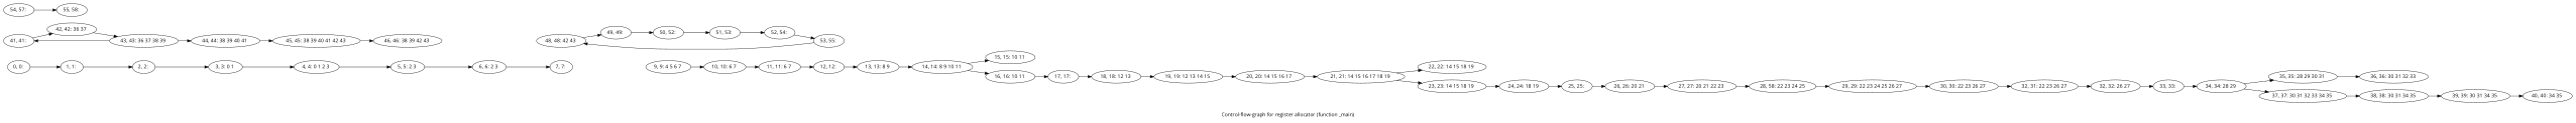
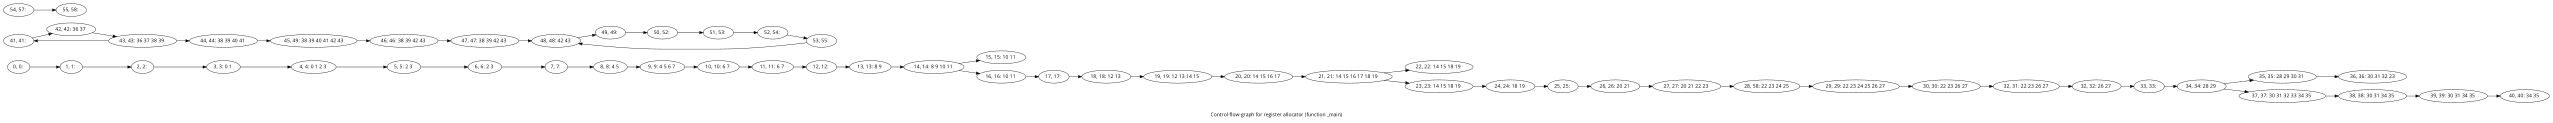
  digraph {
    fontname="Open Sans"
    label="Control-flow-graph for register allocator (function _main)"
    rankdir=LR
    node [fontname="Open Sans"]
    edge [fontname="Open Sans"]
    n1 [label="0, 0: "]
    n2 [label="1, 1: "]
    n3 [label="2, 2: "]
    n4 [label="3, 3: 0 1 "]
    n5 [label="4, 4: 0 1 2 3 "]
    n6 [label="5, 5: 2 3 "]
    n7 [label="6, 6: 2 3 "]
    n8 [label="7, 7: "]
+   n9 [label="8, 8: 4 5 "]
    n10 [label="9, 9: 4 5 6 7 "]
    n11 [label="10, 10: 6 7 "]
    n12 [label="11, 11: 6 7 "]
    n13 [label="12, 12: "]
    n14 [label="13, 13: 8 9 "]
    n15 [label="14, 14: 8 9 10 11 "]
    n16 [label="15, 15: 10 11 "]
    n17 [label="16, 16: 10 11 "]
    n18 [label="17, 17: "]
    n19 [label="18, 18: 12 13 "]
    n20 [label="19, 19: 12 13 14 15 "]
    n21 [label="20, 20: 14 15 16 17 "]
    n22 [label="21, 21: 14 15 16 17 18 19 "]
    n23 [label="22, 22: 14 15 18 19 "]
    n24 [label="23, 23: 14 15 18 19 "]
    n25 [label="24, 24: 18 19 "]
    n26 [label="25, 25: "]
    n27 [label="26, 26: 20 21 "]
    n28 [label="27, 27: 20 21 22 23 "]
    n29 [label="28, 58: 22 23 24 25"]
    n30 [label="29, 29: 22 23 24 25 26 27 "]
    n31 [label="30, 30: 22 23 26 27 "]
    n32 [label="32, 31: 22 23 26 27"]
    n33 [label="32, 32: 26 27 "]
    n34 [label="33, 33: "]
    n35 [label="34, 34: 28 29 "]
    n36 [label="35, 35: 28 29 30 31 "]
    n37 [label="37, 37: 30 31 32 33 34 35 "]
-   n38 [label="36, 36: 30 31 32 33 "]
+   n38 [label="36, 36: 30 31 32 23"]
    n39 [label="38, 38: 30 31 34 35 "]
    n40 [label="39, 39: 30 31 34 35 "]
    n41 [label="40, 40: 34 35 "]
    n42 [label="41, 41: "]
    n43 [label="42, 42: 36 37 "]
    n44 [label="43, 43: 36 37 38 39 "]
    n45 [label="44, 44: 38 39 40 41 "]
-   n46 [label="45, 45: 38 39 40 41 42 43 "]
+   n46 [label="45, 49: 38 39 40 41 42 43"]
    n47 [label="46, 46: 38 39 42 43 "]
+   n48 [label="47, 47: 38 39 42 43 "]
    n49 [label="48, 48: 42 43 "]
    n50 [label="49, 49: "]
    n51 [label="50, 52: "]
    n52 [label="51, 53: "]
    n53 [label="52, 54: "]
    n54 [label="53, 55: "]
    n55 [label="54, 57: "]
    n56 [label="55, 58: "]
    n1 -> n2
    n2 -> n3
    n3 -> n4
    n4 -> n5
    n5 -> n6
    n6 -> n7
    n7 -> n8
+   n8 -> n9
+   n9 -> n10
    n10 -> n11
    n11 -> n12
    n12 -> n13
    n13 -> n14
    n14 -> n15
    n15 -> n16
    n15 -> n17
    n17 -> n18
    n18 -> n19
    n19 -> n20
    n20 -> n21
    n21 -> n22
    n22 -> n23
    n22 -> n24
    n24 -> n25
    n25 -> n26
    n26 -> n27
    n27 -> n28
    n28 -> n29
    n29 -> n30
    n30 -> n31
    n31 -> n32
    n32 -> n33
    n33 -> n34
    n34 -> n35
    n35 -> n36
    n35 -> n37
    n36 -> n38
    n37 -> n39
    n39 -> n40
    n40 -> n41
    n42 -> n43
    n43 -> n44
    n44 -> n42
    n44 -> n45
    n45 -> n46
    n46 -> n47
+   n47 -> n48
+   n48 -> n49
    n49 -> n50
    n50 -> n51
    n51 -> n52
    n52 -> n53
    n53 -> n54
    n54 -> n49
    n55 -> n56
  }
